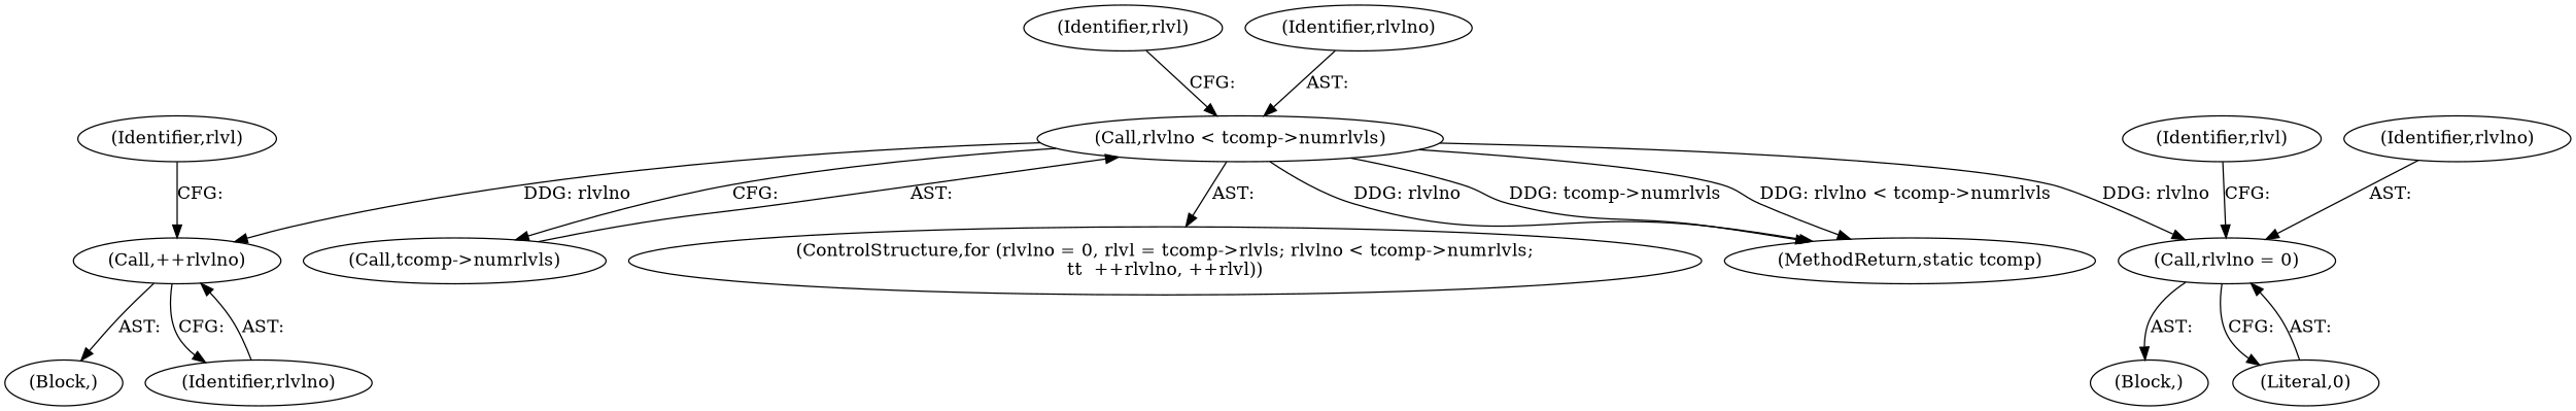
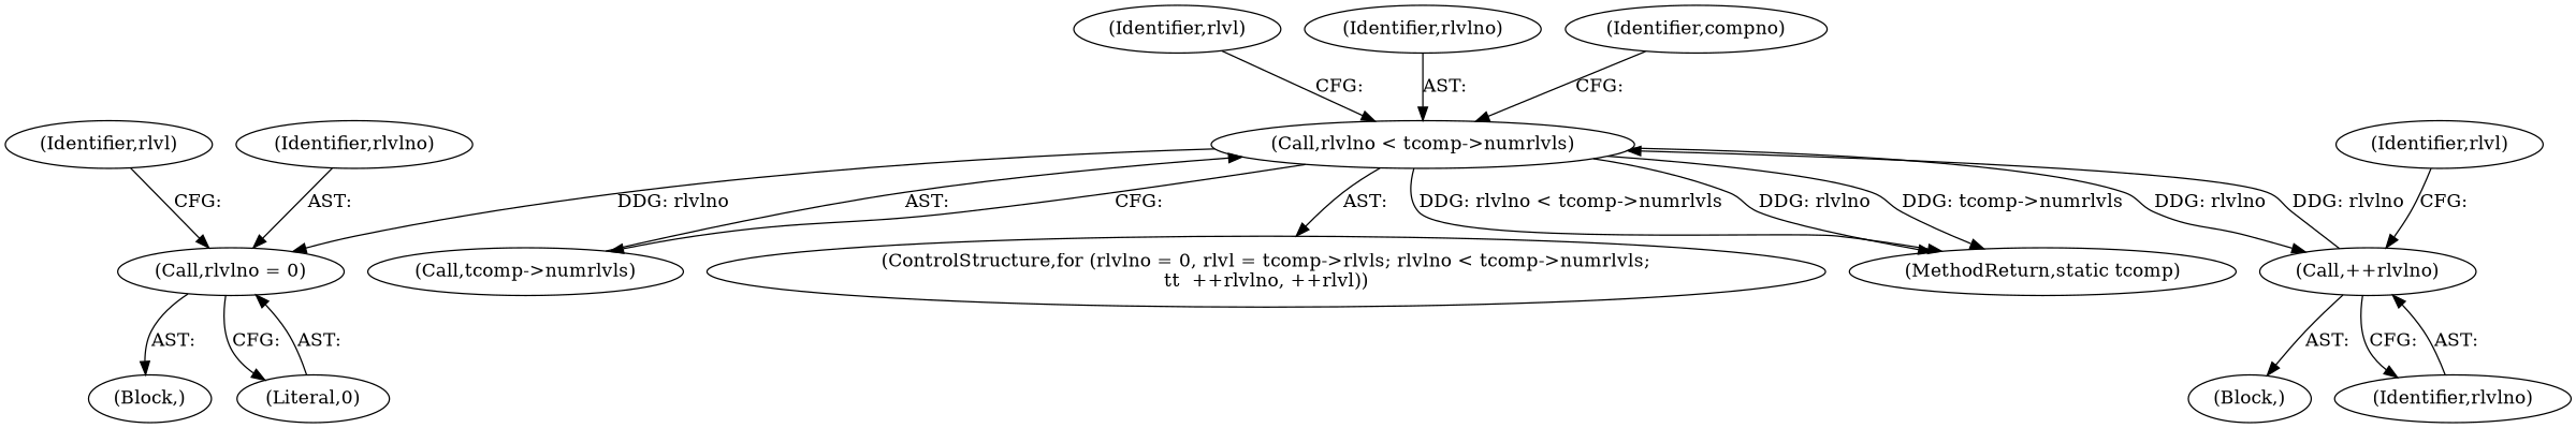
  digraph {
    n1 [label="(Call,rlvlno < tcomp->numrlvls)"]
    n2 [label="(Call,++rlvlno)"]
    n3 [label="(Call,tcomp->numrlvls)"]
    n4 [label="(ControlStructure,for (rlvlno = 0, rlvl = tcomp->rlvls; rlvlno < tcomp->numrlvls;\n\t\t  ++rlvlno, ++rlvl))"]
    n5 [label="(MethodReturn,static tcomp)"]
    n6 [label="(Call,rlvlno = 0)"]
    n7 [label="(Block,)"]
    n8 [label="(Identifier,rlvlno)"]
    n9 [label="(Block,)"]
    n10 [label="(Literal,0)"]
    n11 [label="(Identifier,rlvl)"]
    n12 [label="(Identifier,rlvlno)"]
    n13 [label="(Identifier,rlvl)"]
+   n14 [label="(Identifier,compno)"]
    n15 [label="(Identifier,rlvlno)"]
    n16 [label="(Identifier,rlvl)"]
    n1 -> n2 [label="DDG: rlvlno"]
    n1 -> n3 [label="CFG: "]
    n1 -> n4 [label="AST: "]
    n1 -> n5 [label="DDG: rlvlno"]
    n1 -> n5 [label="DDG: tcomp->numrlvls"]
    n1 -> n5 [label="DDG: rlvlno < tcomp->numrlvls"]
    n1 -> n6 [label="DDG: rlvlno"]
+   n2 -> n1 [label="DDG: rlvlno"]
    n2 -> n7 [label="AST: "]
    n2 -> n8 [label="CFG: "]
    n3 -> n1 [label="AST: "]
    n6 -> n9 [label="AST: "]
    n6 -> n10 [label="CFG: "]
    n8 -> n2 [label="AST: "]
    n10 -> n6 [label="AST: "]
    n11 -> n1 [label="CFG: "]
    n12 -> n1 [label="AST: "]
    n13 -> n6 [label="CFG: "]
+   n14 -> n1 [label="CFG: "]
    n15 -> n6 [label="AST: "]
    n16 -> n2 [label="CFG: "]
  }
